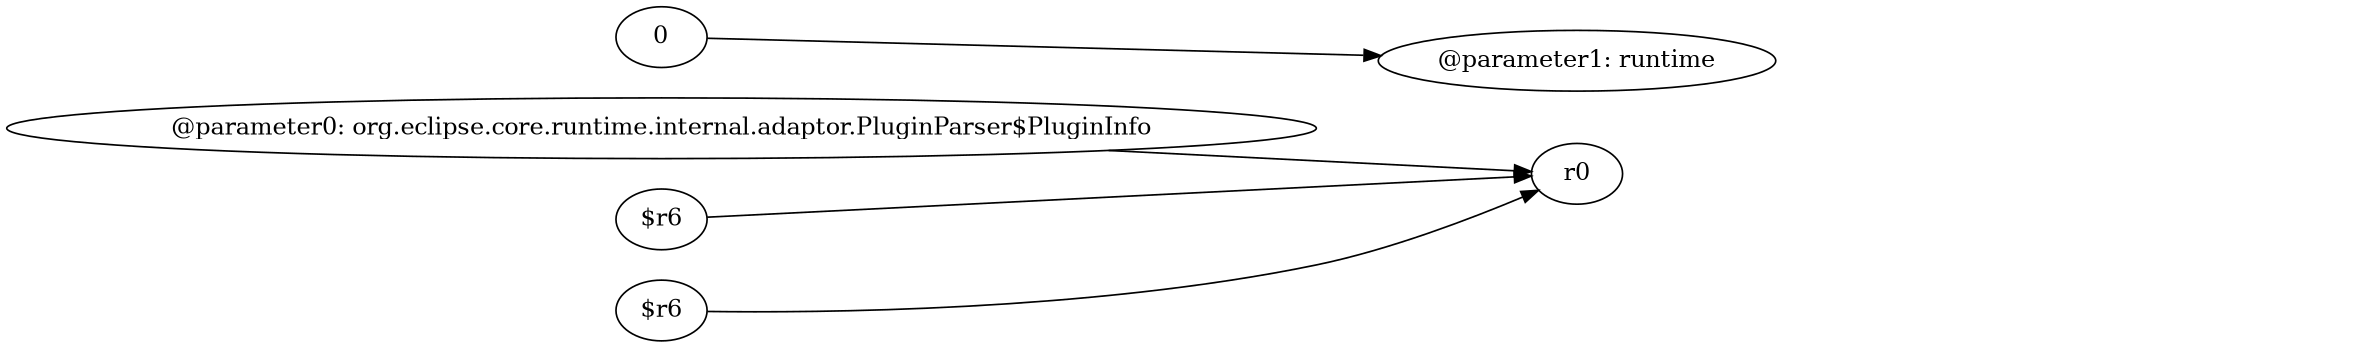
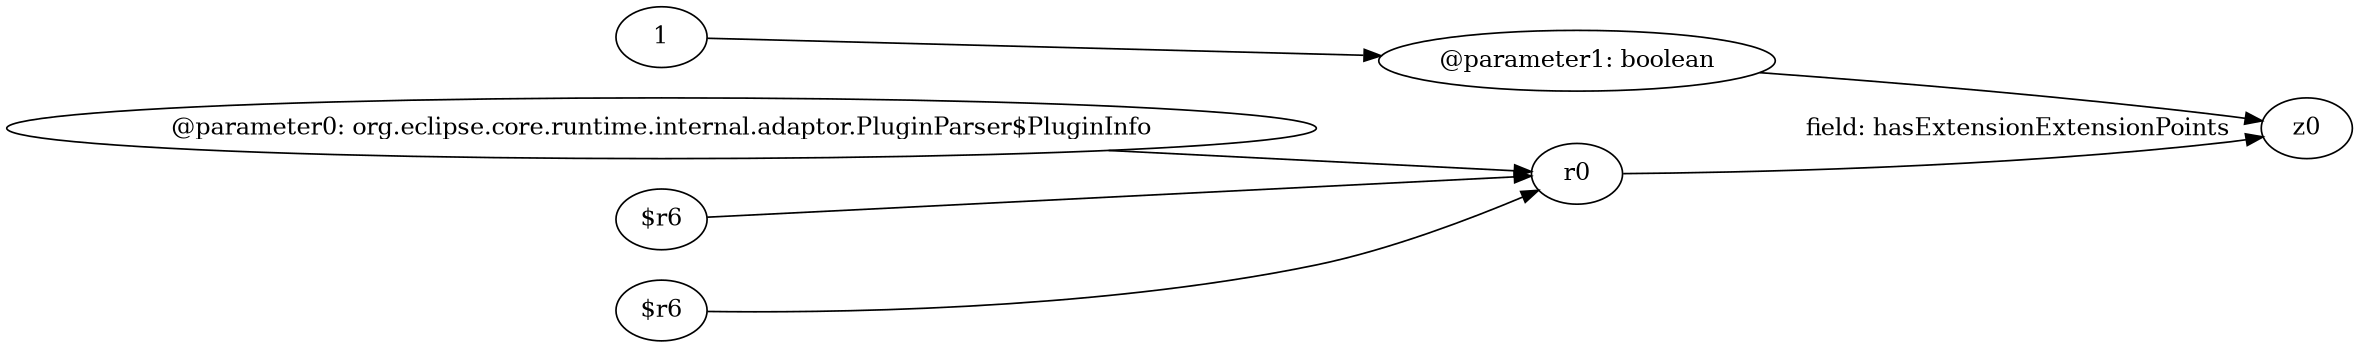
  digraph {
    rankdir=LR
    n1 [label="@parameter0: org.eclipse.core.runtime.internal.adaptor.PluginParser$PluginInfo"]
    n2 [label=r0]
+   n3 [label=z0]
    n4 [label="$r6"]
-   n5 [label="@parameter1: runtime"]
-   n6 [label=0]
+   n5 [label="@parameter1: boolean"]
+   n6 [label=1]
    n7 [label="$r6"]
    n1 -> n2
+   n2 -> n3 [label="field: hasExtensionExtensionPoints"]
    n4 -> n2
+   n5 -> n3
    n6 -> n5
    n7 -> n2
  }
